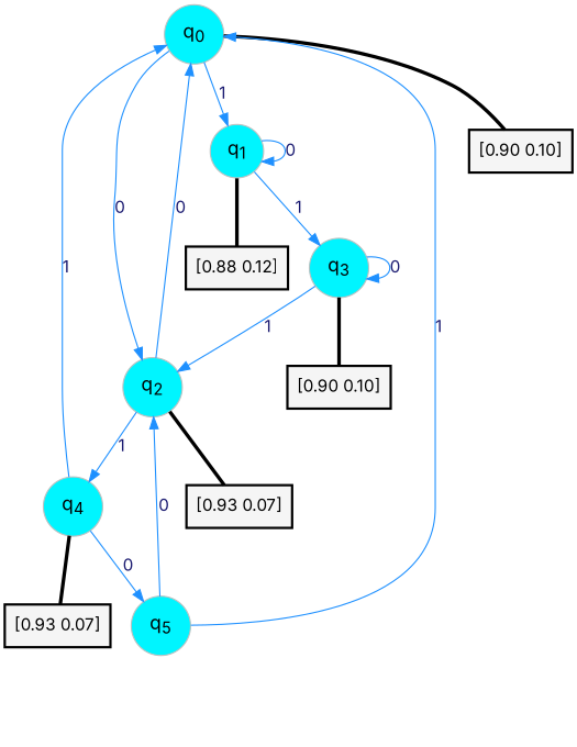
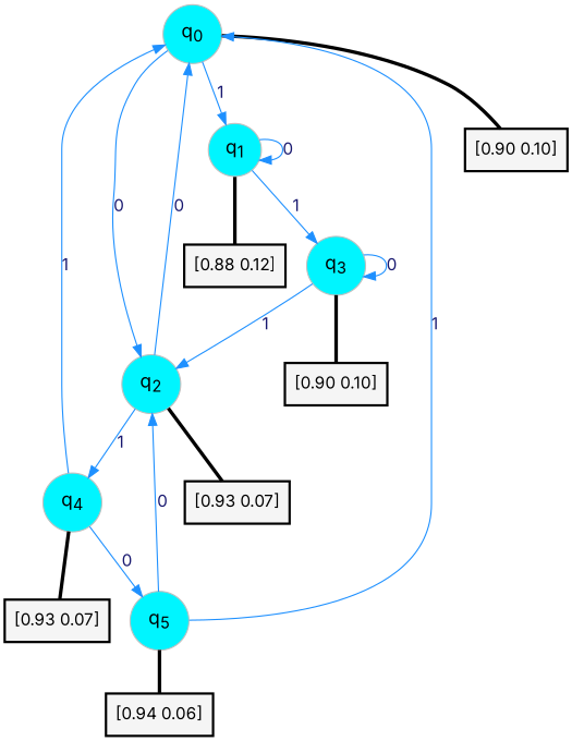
  digraph {
    rankdir=TD
    fontname=Inter
    node [color=gray fillcolor=turquoise1 fontcolor=black fontname=Inter fontsize=16 fontweight=bold shape=circle style=filled]
    edge [arrowsize=1 color=dodgerblue1 fontcolor=midnightblue fontname=Inter fontweight=bold penwidth=1 style=solid weight=20]
    n1 [label=<q<SUB>0</SUB>>]
    n2 [label=<q<SUB>1</SUB>>]
    n3 [label=<q<SUB>2</SUB>>]
    n4 [color=black fillcolor=whitesmoke fontsize=14 label="[0.90 0.10]" penwidth=2 shape=box]
    n5 [label=<q<SUB>3</SUB>>]
    n6 [color=black fillcolor=whitesmoke fontsize=14 label="[0.88 0.12]" penwidth=2 shape=box]
    n7 [label=<q<SUB>4</SUB>>]
    n8 [color=black fillcolor=whitesmoke fontsize=14 label="[0.93 0.07]" penwidth=2 shape=box]
    n9 [color=black fillcolor=whitesmoke fontsize=14 label="[0.90 0.10]" penwidth=2 shape=box]
    n10 [label=<q<SUB>5</SUB>>]
    n11 [color=black fillcolor=whitesmoke fontsize=14 label="[0.93 0.07]" penwidth=2 shape=box]
+   n12 [color=black fillcolor=whitesmoke fontsize=14 label="[0.94 0.06]" penwidth=2 shape=box]
    n1 -> n2 [label=1]
    n1 -> n3 [label=0]
    n1 -> n4 [arrowhead=none color=black penwidth=3]
    n2 -> n2 [label=0]
    n2 -> n5 [label=1]
    n2 -> n6 [arrowhead=none color=black penwidth=3]
    n3 -> n1 [label=0]
    n3 -> n7 [label=1]
    n3 -> n8 [arrowhead=none color=black penwidth=3]
    n5 -> n3 [label=1]
    n5 -> n5 [label=0]
    n5 -> n9 [arrowhead=none color=black penwidth=3]
    n7 -> n1 [label=1]
    n7 -> n10 [label=0]
    n7 -> n11 [arrowhead=none color=black penwidth=3]
    n10 -> n1 [label=1]
    n10 -> n3 [label=0]
+   n10 -> n12 [arrowhead=none color=black penwidth=3]
  }
